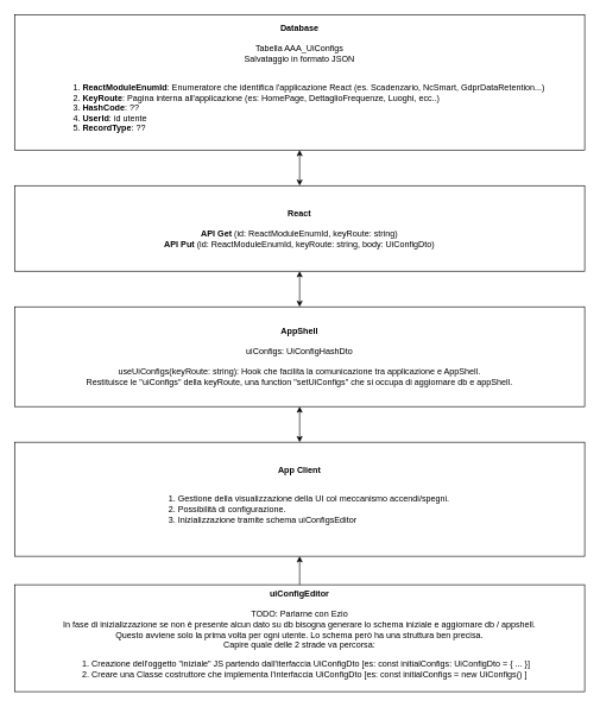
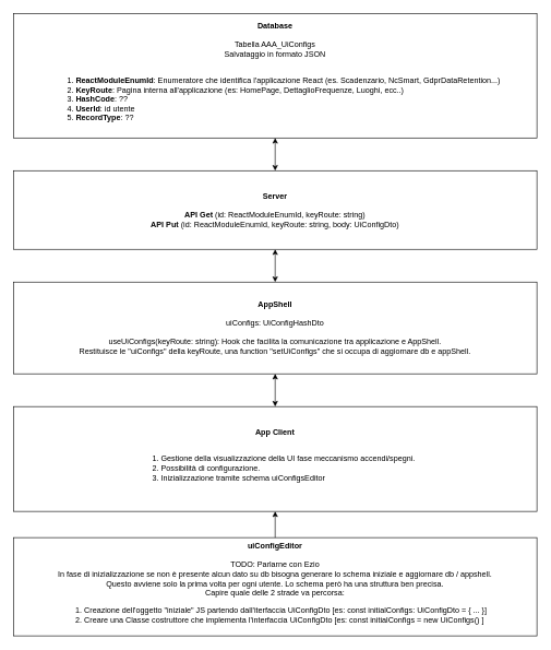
  <mxCell id="0" />
  <mxCell id="1" parent="0" />
  <mxCell id="2" value="&lt;b&gt;Database&lt;/b&gt;&lt;br&gt;&lt;br&gt;Tabella AAA_UiConfigs&lt;br&gt;Salvataggio in formato JSON&lt;br&gt;&lt;br&gt;&lt;ol&gt;&lt;li style=&quot;text-align: left;&quot;&gt;&lt;b&gt;ReactModuleEnumId&lt;/b&gt;: Enumeratore che identifica l'applicazione React (es. Scadenzario, NcSmart, GdprDataRetention...)&lt;/li&gt;&lt;li style=&quot;text-align: left;&quot;&gt;&lt;b&gt;KeyRoute&lt;/b&gt;: Pagina interna all'applicazione (es: HomePage, DettaglioFrequenze, Luoghi, ecc..)&lt;/li&gt;&lt;li style=&quot;text-align: left;&quot;&gt;&lt;b&gt;HashCode&lt;/b&gt;: ??&lt;/li&gt;&lt;li style=&quot;text-align: left;&quot;&gt;&lt;b&gt;UserId&lt;/b&gt;: id utente&lt;/li&gt;&lt;li style=&quot;text-align: left;&quot;&gt;&lt;b&gt;RecordType&lt;/b&gt;: ??&lt;/li&gt;&lt;/ol&gt;" style="rounded=0;whiteSpace=wrap;html=1;" vertex="1" parent="1"><mxGeometry x="20" y="20" width="800" height="190" as="geometry" /></mxCell>
- <mxCell id="3" value="&lt;b&gt;React&lt;/b&gt;&lt;br&gt;&lt;br&gt;&lt;b&gt;API Get&lt;/b&gt;&amp;nbsp;(id: ReactModuleEnumId, keyRoute: string)&lt;br&gt;&lt;b&gt;API Put&lt;/b&gt; (id: ReactModuleEnumId, keyRoute: string, body: UiConfigDto)" style="rounded=0;whiteSpace=wrap;html=1;" vertex="1" parent="1"><mxGeometry x="20" y="260" width="800" height="120" as="geometry" /></mxCell>
+ <mxCell id="3" value="&lt;b&gt;Server&lt;/b&gt;&lt;br&gt;&lt;br&gt;&lt;b&gt;API Get&lt;/b&gt;&amp;nbsp;(id: ReactModuleEnumId, keyRoute: string)&lt;br&gt;&lt;b&gt;API Put&lt;/b&gt; (id: ReactModuleEnumId, keyRoute: string, body: UiConfigDto)" style="rounded=0;whiteSpace=wrap;html=1;" vertex="1" parent="1"><mxGeometry x="20" y="260" width="800" height="120" as="geometry" /></mxCell>
  <mxCell id="4" value="&lt;b&gt;AppShell&lt;/b&gt;&lt;br&gt;&lt;br&gt;uiConfigs: UiConfigHashDto&lt;br&gt;&lt;br&gt;useUiConfigs(keyRoute: string): Hook che facilita la comunicazione tra applicazione e AppShell.&lt;br&gt;Restituisce le &quot;uiConfigs&quot; della keyRoute, una function &quot;setUiConfigs&quot; che si occupa di aggiornare db e appShell." style="rounded=0;whiteSpace=wrap;html=1;" vertex="1" parent="1"><mxGeometry x="20" y="430" width="800" height="140" as="geometry" /></mxCell>
  <mxCell id="5" value="" style="endArrow=classic;startArrow=classic;html=1;rounded=0;entryX=0.5;entryY=1;entryDx=0;entryDy=0;exitX=0.5;exitY=0;exitDx=0;exitDy=0;" edge="1" parent="1" source="4" target="3"><mxGeometry width="50" height="50" relative="1" as="geometry"><mxPoint x="380" y="310" as="sourcePoint" /><mxPoint x="430" y="260" as="targetPoint" /><Array as="points" /></mxGeometry></mxCell>
  <mxCell id="6" value="" style="endArrow=classic;startArrow=classic;html=1;rounded=0;entryX=0.5;entryY=1;entryDx=0;entryDy=0;exitX=0.5;exitY=0;exitDx=0;exitDy=0;" edge="1" parent="1" source="3" target="2"><mxGeometry width="50" height="50" relative="1" as="geometry"><mxPoint x="380" y="310" as="sourcePoint" /><mxPoint x="430" y="260" as="targetPoint" /></mxGeometry></mxCell>
- <mxCell id="7" value="&lt;b style=&quot;background-color: initial;&quot;&gt;App Client&lt;/b&gt;&lt;br&gt;&lt;br&gt;&lt;ol&gt;&lt;li style=&quot;text-align: left;&quot;&gt;&lt;span style=&quot;background-color: initial;&quot;&gt;Gestione della visualizzazione della UI col meccanismo accendi/spegni.&lt;/span&gt;&lt;/li&gt;&lt;li style=&quot;text-align: left;&quot;&gt;&lt;span style=&quot;background-color: initial;&quot;&gt;Possibilità di configurazione.&lt;/span&gt;&lt;/li&gt;&lt;li style=&quot;text-align: left;&quot;&gt;&lt;span style=&quot;background-color: initial;&quot;&gt;Inizializzazione tramite schema uiConfigsEditor&lt;/span&gt;&lt;/li&gt;&lt;/ol&gt;" style="rounded=0;whiteSpace=wrap;html=1;" vertex="1" parent="1"><mxGeometry x="20" y="620" width="800" height="160" as="geometry" /></mxCell>
+ <mxCell id="7" value="&lt;b style=&quot;background-color: initial;&quot;&gt;App Client&lt;/b&gt;&lt;br&gt;&lt;br&gt;&lt;ol&gt;&lt;li style=&quot;text-align: left;&quot;&gt;&lt;span style=&quot;background-color: initial;&quot;&gt;Gestione della visualizzazione della UI fase meccanismo accendi/spegni.&lt;/span&gt;&lt;/li&gt;&lt;li style=&quot;text-align: left;&quot;&gt;&lt;span style=&quot;background-color: initial;&quot;&gt;Possibilità di configurazione.&lt;/span&gt;&lt;/li&gt;&lt;li style=&quot;text-align: left;&quot;&gt;&lt;span style=&quot;background-color: initial;&quot;&gt;Inizializzazione tramite schema uiConfigsEditor&lt;/span&gt;&lt;/li&gt;&lt;/ol&gt;" style="rounded=0;whiteSpace=wrap;html=1;" vertex="1" parent="1"><mxGeometry x="20" y="620" width="800" height="160" as="geometry" /></mxCell>
  <mxCell id="8" value="" style="endArrow=classic;startArrow=classic;html=1;rounded=0;entryX=0.5;entryY=1;entryDx=0;entryDy=0;exitX=0.5;exitY=0;exitDx=0;exitDy=0;" edge="1" parent="1" source="7" target="4"><mxGeometry width="50" height="50" relative="1" as="geometry"><mxPoint x="380" y="740" as="sourcePoint" /><mxPoint x="430" y="690" as="targetPoint" /></mxGeometry></mxCell>
  <mxCell id="9" value="&lt;b&gt;uiConfigEditor&lt;/b&gt;&lt;br&gt;&lt;br&gt;TODO: Parlarne con Ezio&lt;br&gt;In fase di inizializzazione se non è presente alcun dato su db bisogna generare lo schema iniziale e aggiornare db / appshell.&lt;br&gt;Questo avviene solo la prima volta per ogni utente. Lo schema però ha una struttura ben precisa.&lt;br&gt;Capire quale delle 2 strade va percorsa:&lt;br&gt;&lt;ol&gt;&lt;li style=&quot;text-align: left;&quot;&gt;Creazione dell'oggetto &quot;iniziale&quot; JS partendo dall'iterfaccia UiConfigDto [es: const initialConfigs: UiConfigDto = { ... }]&lt;/li&gt;&lt;li style=&quot;text-align: left;&quot;&gt;Creare una Classe costruttore che implementa l'interfaccia UiConfigDto [es: const initialConfigs = new UiConfigs() ]&lt;/li&gt;&lt;/ol&gt;" style="rounded=0;whiteSpace=wrap;html=1;" vertex="1" parent="1"><mxGeometry x="20" y="820" width="800" height="150" as="geometry" /></mxCell>
  <mxCell id="10" value="" style="endArrow=classic;html=1;rounded=0;exitX=0.5;exitY=0;exitDx=0;exitDy=0;" edge="1" parent="1" source="9"><mxGeometry width="50" height="50" relative="1" as="geometry"><mxPoint x="380" y="670" as="sourcePoint" /><mxPoint x="420" y="780" as="targetPoint" /></mxGeometry></mxCell>
